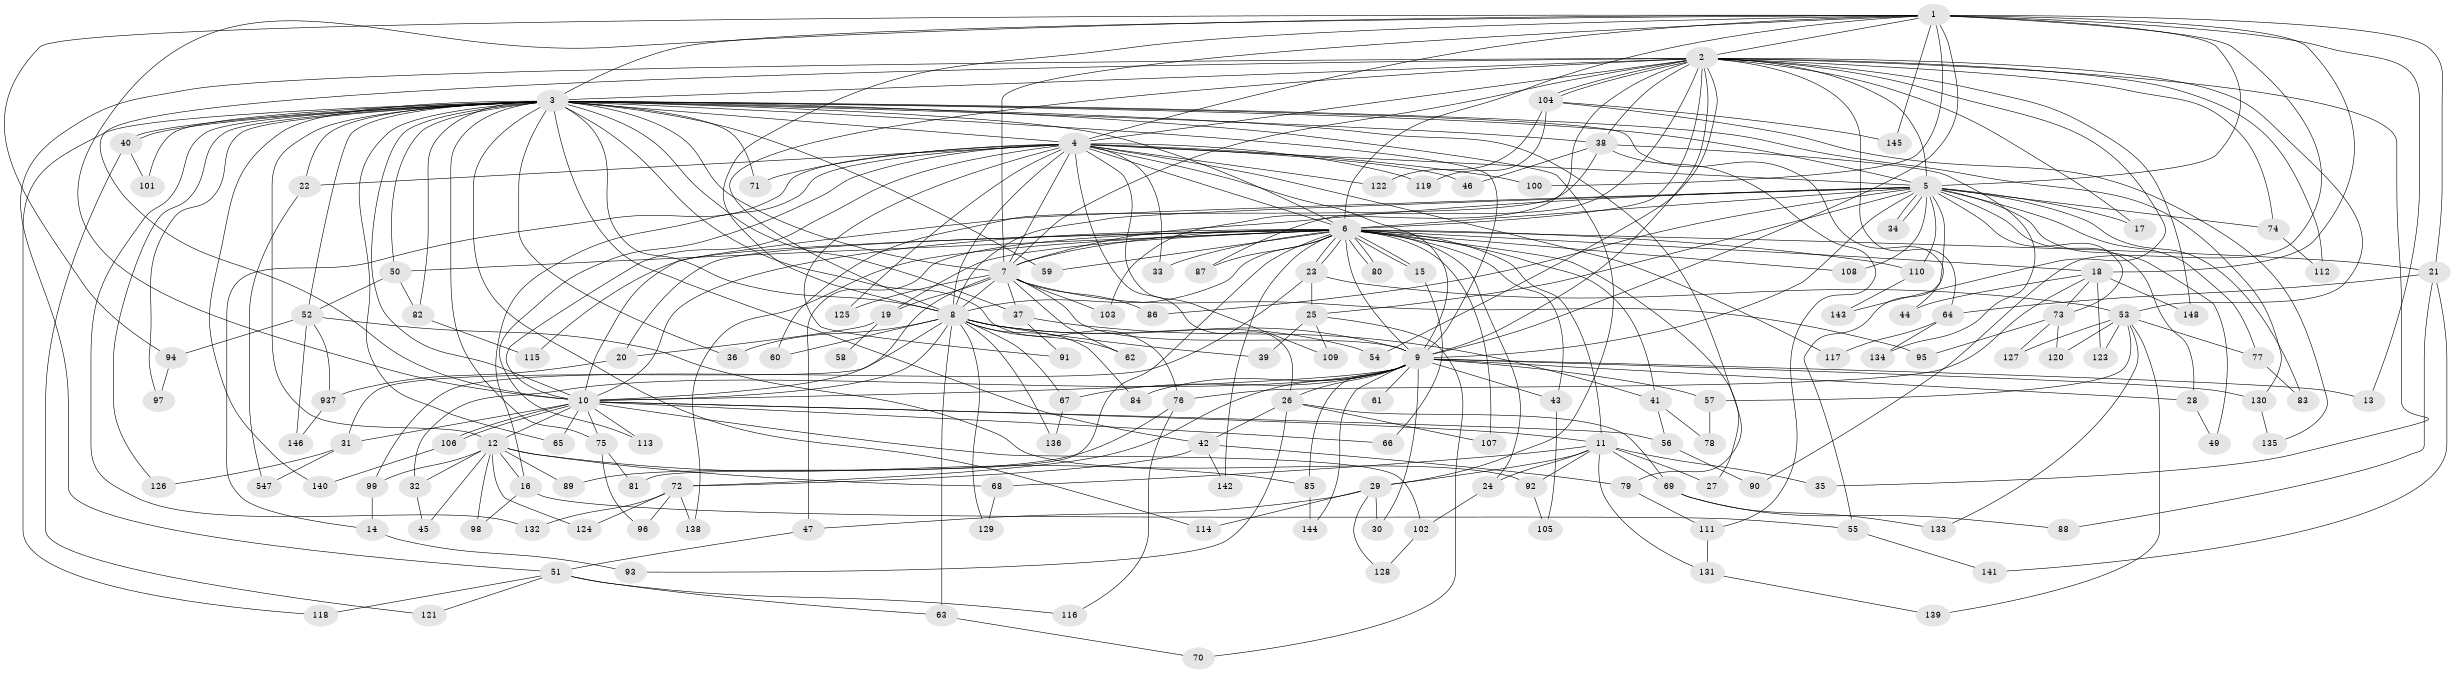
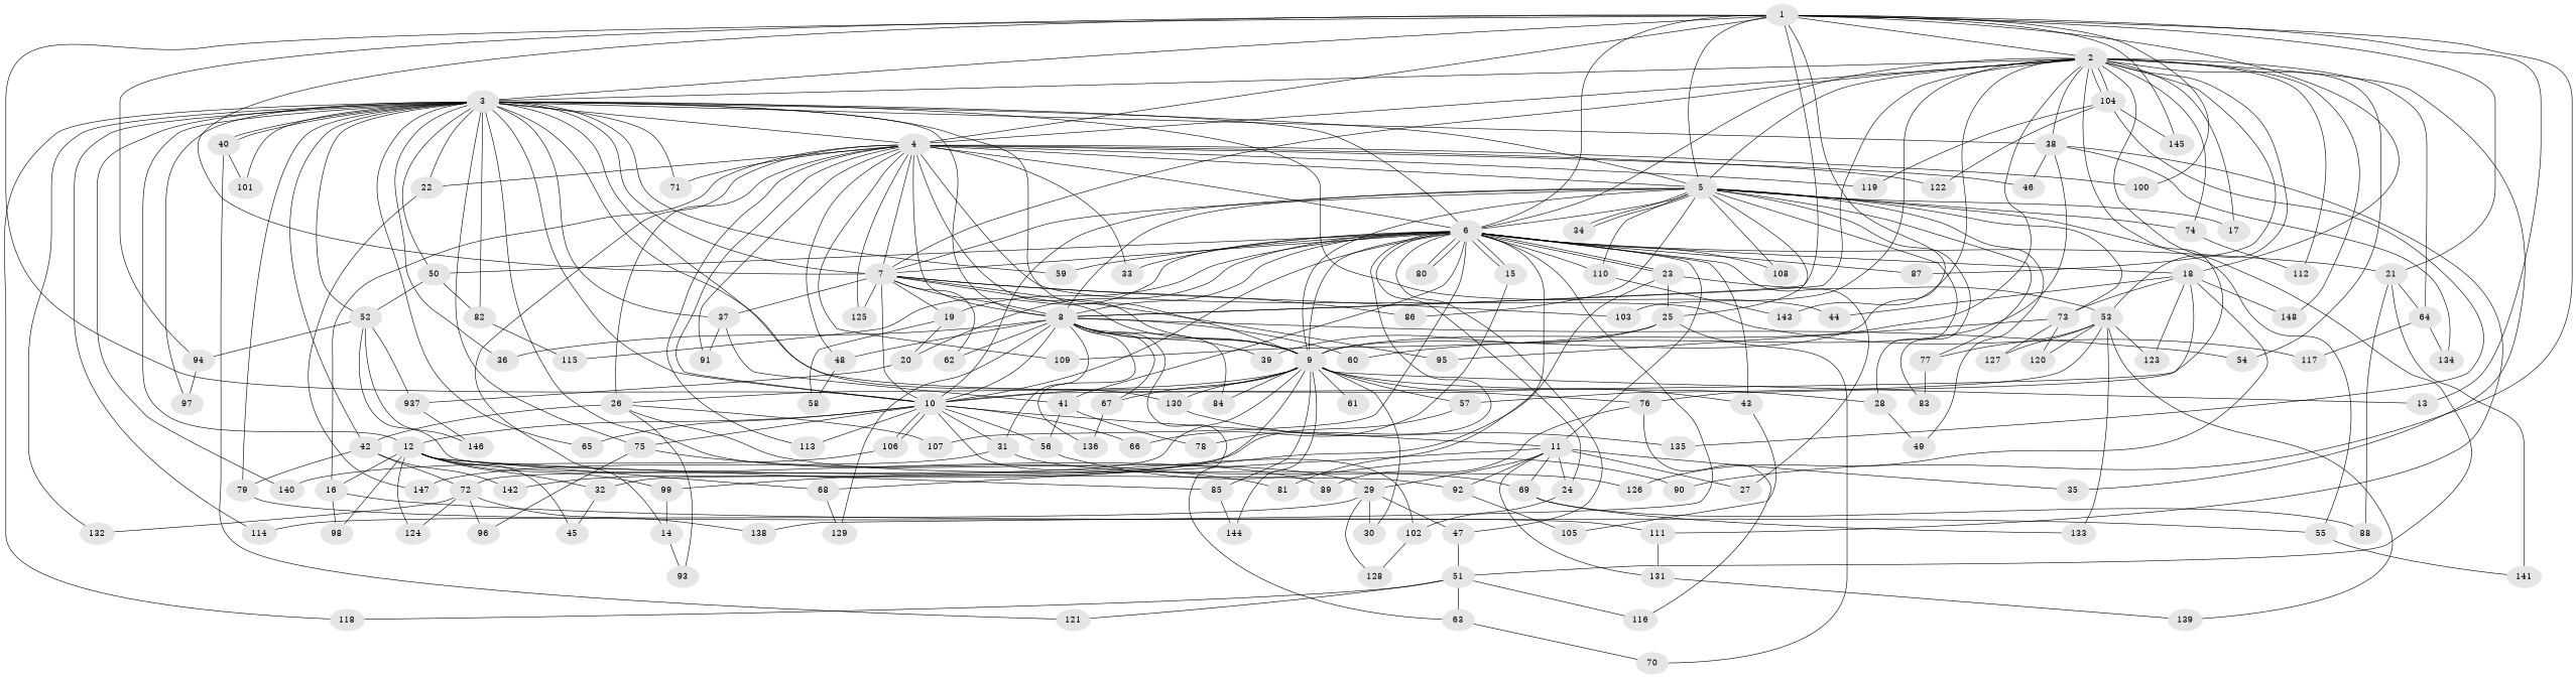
  graph {
    node [color=gray90 style=filled]
    1
    2
    3
    4
    5
    6
    7
    8
    9
    10
    13
    18
    21
    90
    94
    100
    145
    17
    35
    38
    51
    53
    54
    64
    74
    87
    103
    104
    112
    143
    148
    12
    22
    29
    36
    37
    40
    42
    44
    50
    52
    59
    65
    71
    75
    76
    79
    82
    97
    101
    114
    118
    126
    130
    132
    140
    14
    16
    26
    33
    46
+   48
    91
    109
    113
    117
    119
    122
    125
    25
    28
    34
    49
    55
    73
    77
    83
    86
    108
    110
    11
    15
    19
    20
    23
    24
    27
    41
    43
    47
    80
    81
    107
    115
    138
    142
    62
    95
    31
    39
    60
    63
    67
    84
    129
    136
    61
    30
    32
    57
    72
    85
    144
    56
    66
    102
    106
    123
    88
    141
    111
    134
    121
    116
    120
    127
    133
    139
    135
    68
    45
    89
    98
    99
    124
-   147 [label=547]
+   147
    128
    92
    n139 [label=937]
    146
    96
    93
    69
    58
    70
    131
    78
    105
    1 -- 2
    1 -- 3
    1 -- 4
    1 -- 5
    1 -- 6
    1 -- 7
    1 -- 8
    1 -- 9
    1 -- 10
    1 -- 13
    1 -- 18
    1 -- 21
    1 -- 90
    1 -- 94
    1 -- 100
    1 -- 145
    2 -- 3
    2 -- 4
    2 -- 5
    2 -- 6
    2 -- 7
    2 -- 8
    2 -- 9
    2 -- 10
    2 -- 17
    2 -- 35
    2 -- 38
    2 -- 51
    2 -- 53
    2 -- 54
    2 -- 64
    2 -- 74
    2 -- 87
    2 -- 103
    2 -- 104
    2 -- 104
    2 -- 112
    2 -- 143
    2 -- 148
    3 -- 4
    3 -- 5
    3 -- 6
    3 -- 7
    3 -- 8
    3 -- 9
    3 -- 10
    3 -- 38
    3 -- 12
    3 -- 22
    3 -- 29
    3 -- 36
    3 -- 37
    3 -- 40
    3 -- 40
    3 -- 42
    3 -- 44
    3 -- 50
    3 -- 52
    3 -- 59
    3 -- 65
    3 -- 71
    3 -- 75
    3 -- 76
    3 -- 79
    3 -- 82
    3 -- 97
    3 -- 101
    3 -- 114
    3 -- 118
-   3 -- 126
+   18 -- 126
    3 -- 130
    3 -- 132
    3 -- 140
    4 -- 5
    4 -- 6
    4 -- 7
    4 -- 8
    4 -- 9
    4 -- 10
    4 -- 100
    4 -- 22
    4 -- 71
    4 -- 14
    4 -- 16
    4 -- 26
    4 -- 33
    4 -- 46
+   4 -- 48
    4 -- 91
    4 -- 109
    4 -- 113
    4 -- 117
    4 -- 119
    4 -- 122
    4 -- 125
    5 -- 6
    5 -- 7
    5 -- 8
    5 -- 9
    5 -- 10
    5 -- 17
    5 -- 74
    5 -- 25
    5 -- 28
    5 -- 34
    5 -- 34
    5 -- 49
    5 -- 55
    5 -- 73
    5 -- 77
    5 -- 83
    5 -- 86
    5 -- 108
    5 -- 110
    6 -- 7
    6 -- 8
    6 -- 9
    6 -- 10
    6 -- 18
    6 -- 21
    6 -- 87
    6 -- 50
    6 -- 59
    6 -- 33
    6 -- 108
    6 -- 110
    6 -- 11
    6 -- 15
    6 -- 15
    6 -- 19
    6 -- 20
    6 -- 23
    6 -- 23
    6 -- 24
    6 -- 27
    6 -- 41
    6 -- 43
    6 -- 47
    6 -- 80
    6 -- 80
    6 -- 81
    6 -- 107
    6 -- 115
    6 -- 138
    6 -- 142
    7 -- 8
    7 -- 9
    7 -- 10
    7 -- 103
    7 -- 37
    7 -- 125
    7 -- 86
    7 -- 19
    7 -- 62
    7 -- 95
    8 -- 9
    8 -- 10
    8 -- 54
    8 -- 36
+   8 -- 48
    8 -- 62
    8 -- 31
    8 -- 39
    8 -- 60
    8 -- 63
    8 -- 67
    8 -- 84
    8 -- 129
    8 -- 136
    9 -- 10
    9 -- 13
    9 -- 130
    9 -- 26
    9 -- 28
    9 -- 43
    9 -- 67
    9 -- 84
    9 -- 61
    9 -- 30
    9 -- 32
    9 -- 57
    9 -- 72
    9 -- 85
    9 -- 144
    10 -- 12
    10 -- 65
    10 -- 75
    10 -- 113
    10 -- 11
    10 -- 31
    10 -- 56
    10 -- 66
    10 -- 102
    10 -- 106
    10 -- 106
    18 -- 148
    18 -- 44
    18 -- 76
    18 -- 73
    18 -- 123
    21 -- 64
    21 -- 88
    21 -- 141
    94 -- 97
    38 -- 46
    38 -- 60
    38 -- 111
    38 -- 134
    51 -- 118
    51 -- 63
    51 -- 121
    51 -- 116
    53 -- 77
    53 -- 57
    53 -- 123
    53 -- 120
    53 -- 127
    53 -- 133
    53 -- 139
    64 -- 117
    64 -- 134
    74 -- 112
    104 -- 145
    104 -- 119
    104 -- 122
    104 -- 135
    12 -- 16
    12 -- 32
    12 -- 85
    12 -- 68
    12 -- 45
    12 -- 89
    12 -- 98
    12 -- 99
    12 -- 124
    22 -- 147
    29 -- 114
    29 -- 47
    29 -- 30
    29 -- 128
    37 -- 91
    37 -- 41
    40 -- 101
    40 -- 121
    42 -- 79
    42 -- 142
    42 -- 72
    50 -- 52
    50 -- 82
    52 -- 94
    52 -- 92
    52 -- n139
    52 -- 146
    75 -- 81
    75 -- 96
    76 -- 116
    76 -- 89
    79 -- 111
    82 -- 115
    130 -- 135
    14 -- 93
    16 -- 55
    16 -- 98
    26 -- 42
    26 -- 107
    26 -- 93
    26 -- 69
+   48 -- 58
    25 -- 109
    25 -- 39
    25 -- 70
    28 -- 49
    55 -- 141
    73 -- 95
    73 -- 120
    73 -- 127
    77 -- 83
    110 -- 143
    11 -- 35
    11 -- 29
    11 -- 24
    11 -- 27
    11 -- 68
    11 -- 92
    11 -- 69
    11 -- 131
    15 -- 66
    19 -- 20
    19 -- 58
    20 -- n139
    23 -- 53
    23 -- 25
    23 -- 99
    24 -- 102
    41 -- 56
    41 -- 78
    43 -- 105
    47 -- 51
    31 -- 126
    31 -- 147
    63 -- 70
    67 -- 136
    32 -- 45
    57 -- 78
    72 -- 132
    72 -- 138
    72 -- 124
    72 -- 96
    85 -- 144
    56 -- 90
    102 -- 128
    106 -- 140
    111 -- 131
    68 -- 129
    99 -- 14
    92 -- 105
    n139 -- 146
    69 -- 88
    69 -- 133
    131 -- 139
  }
